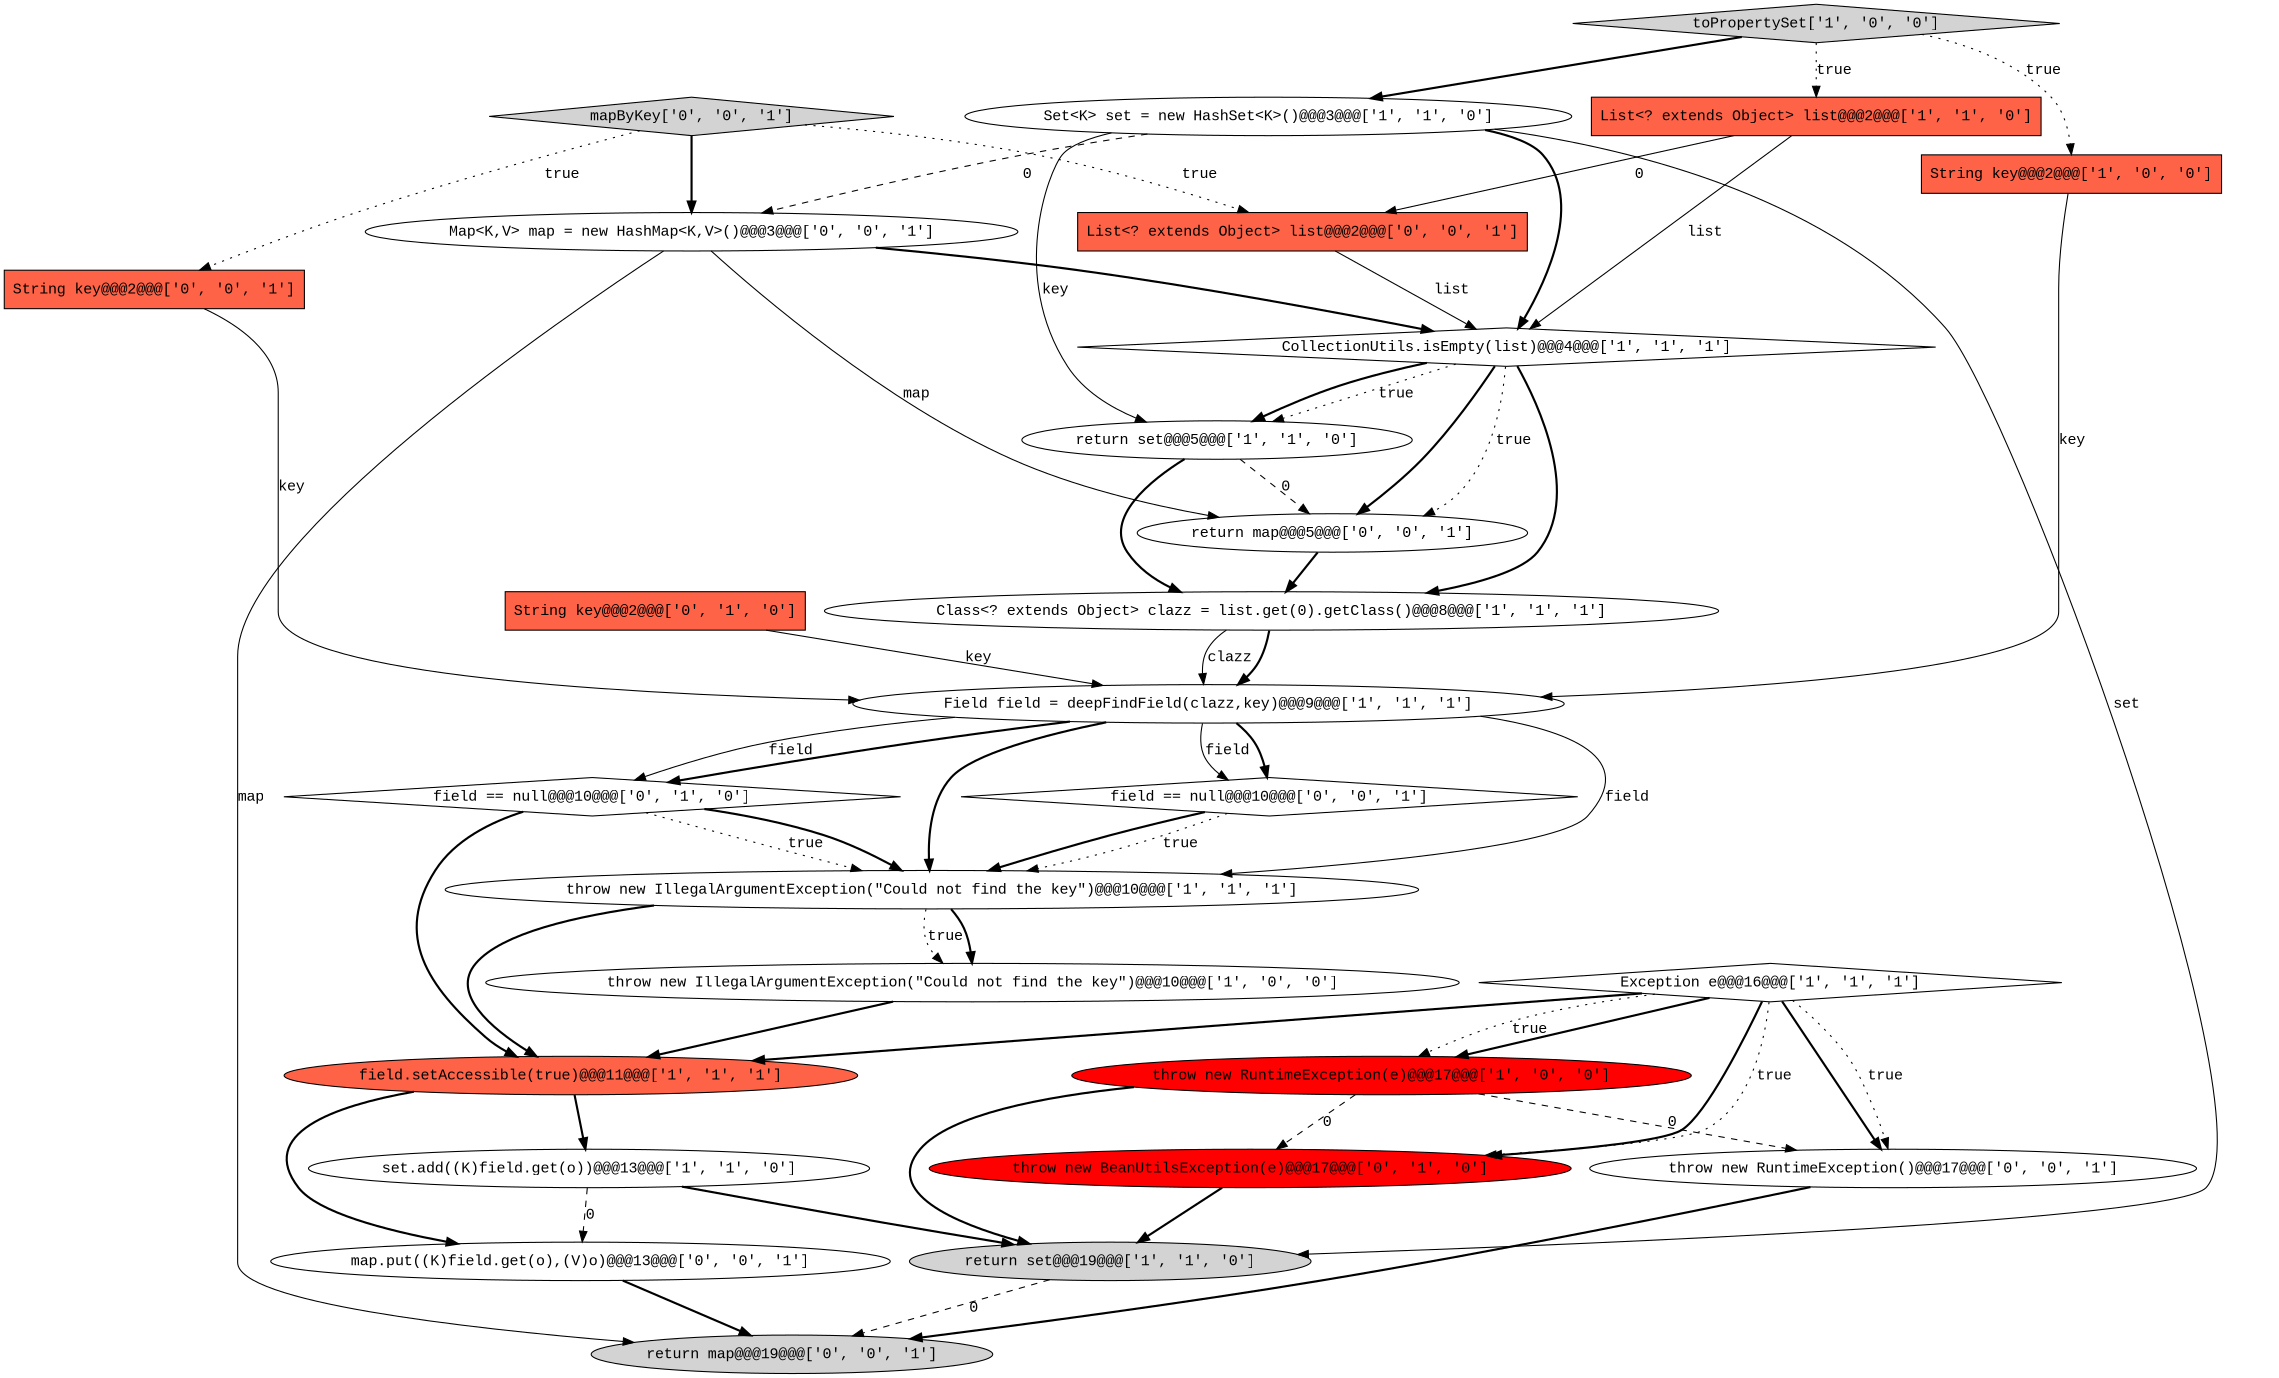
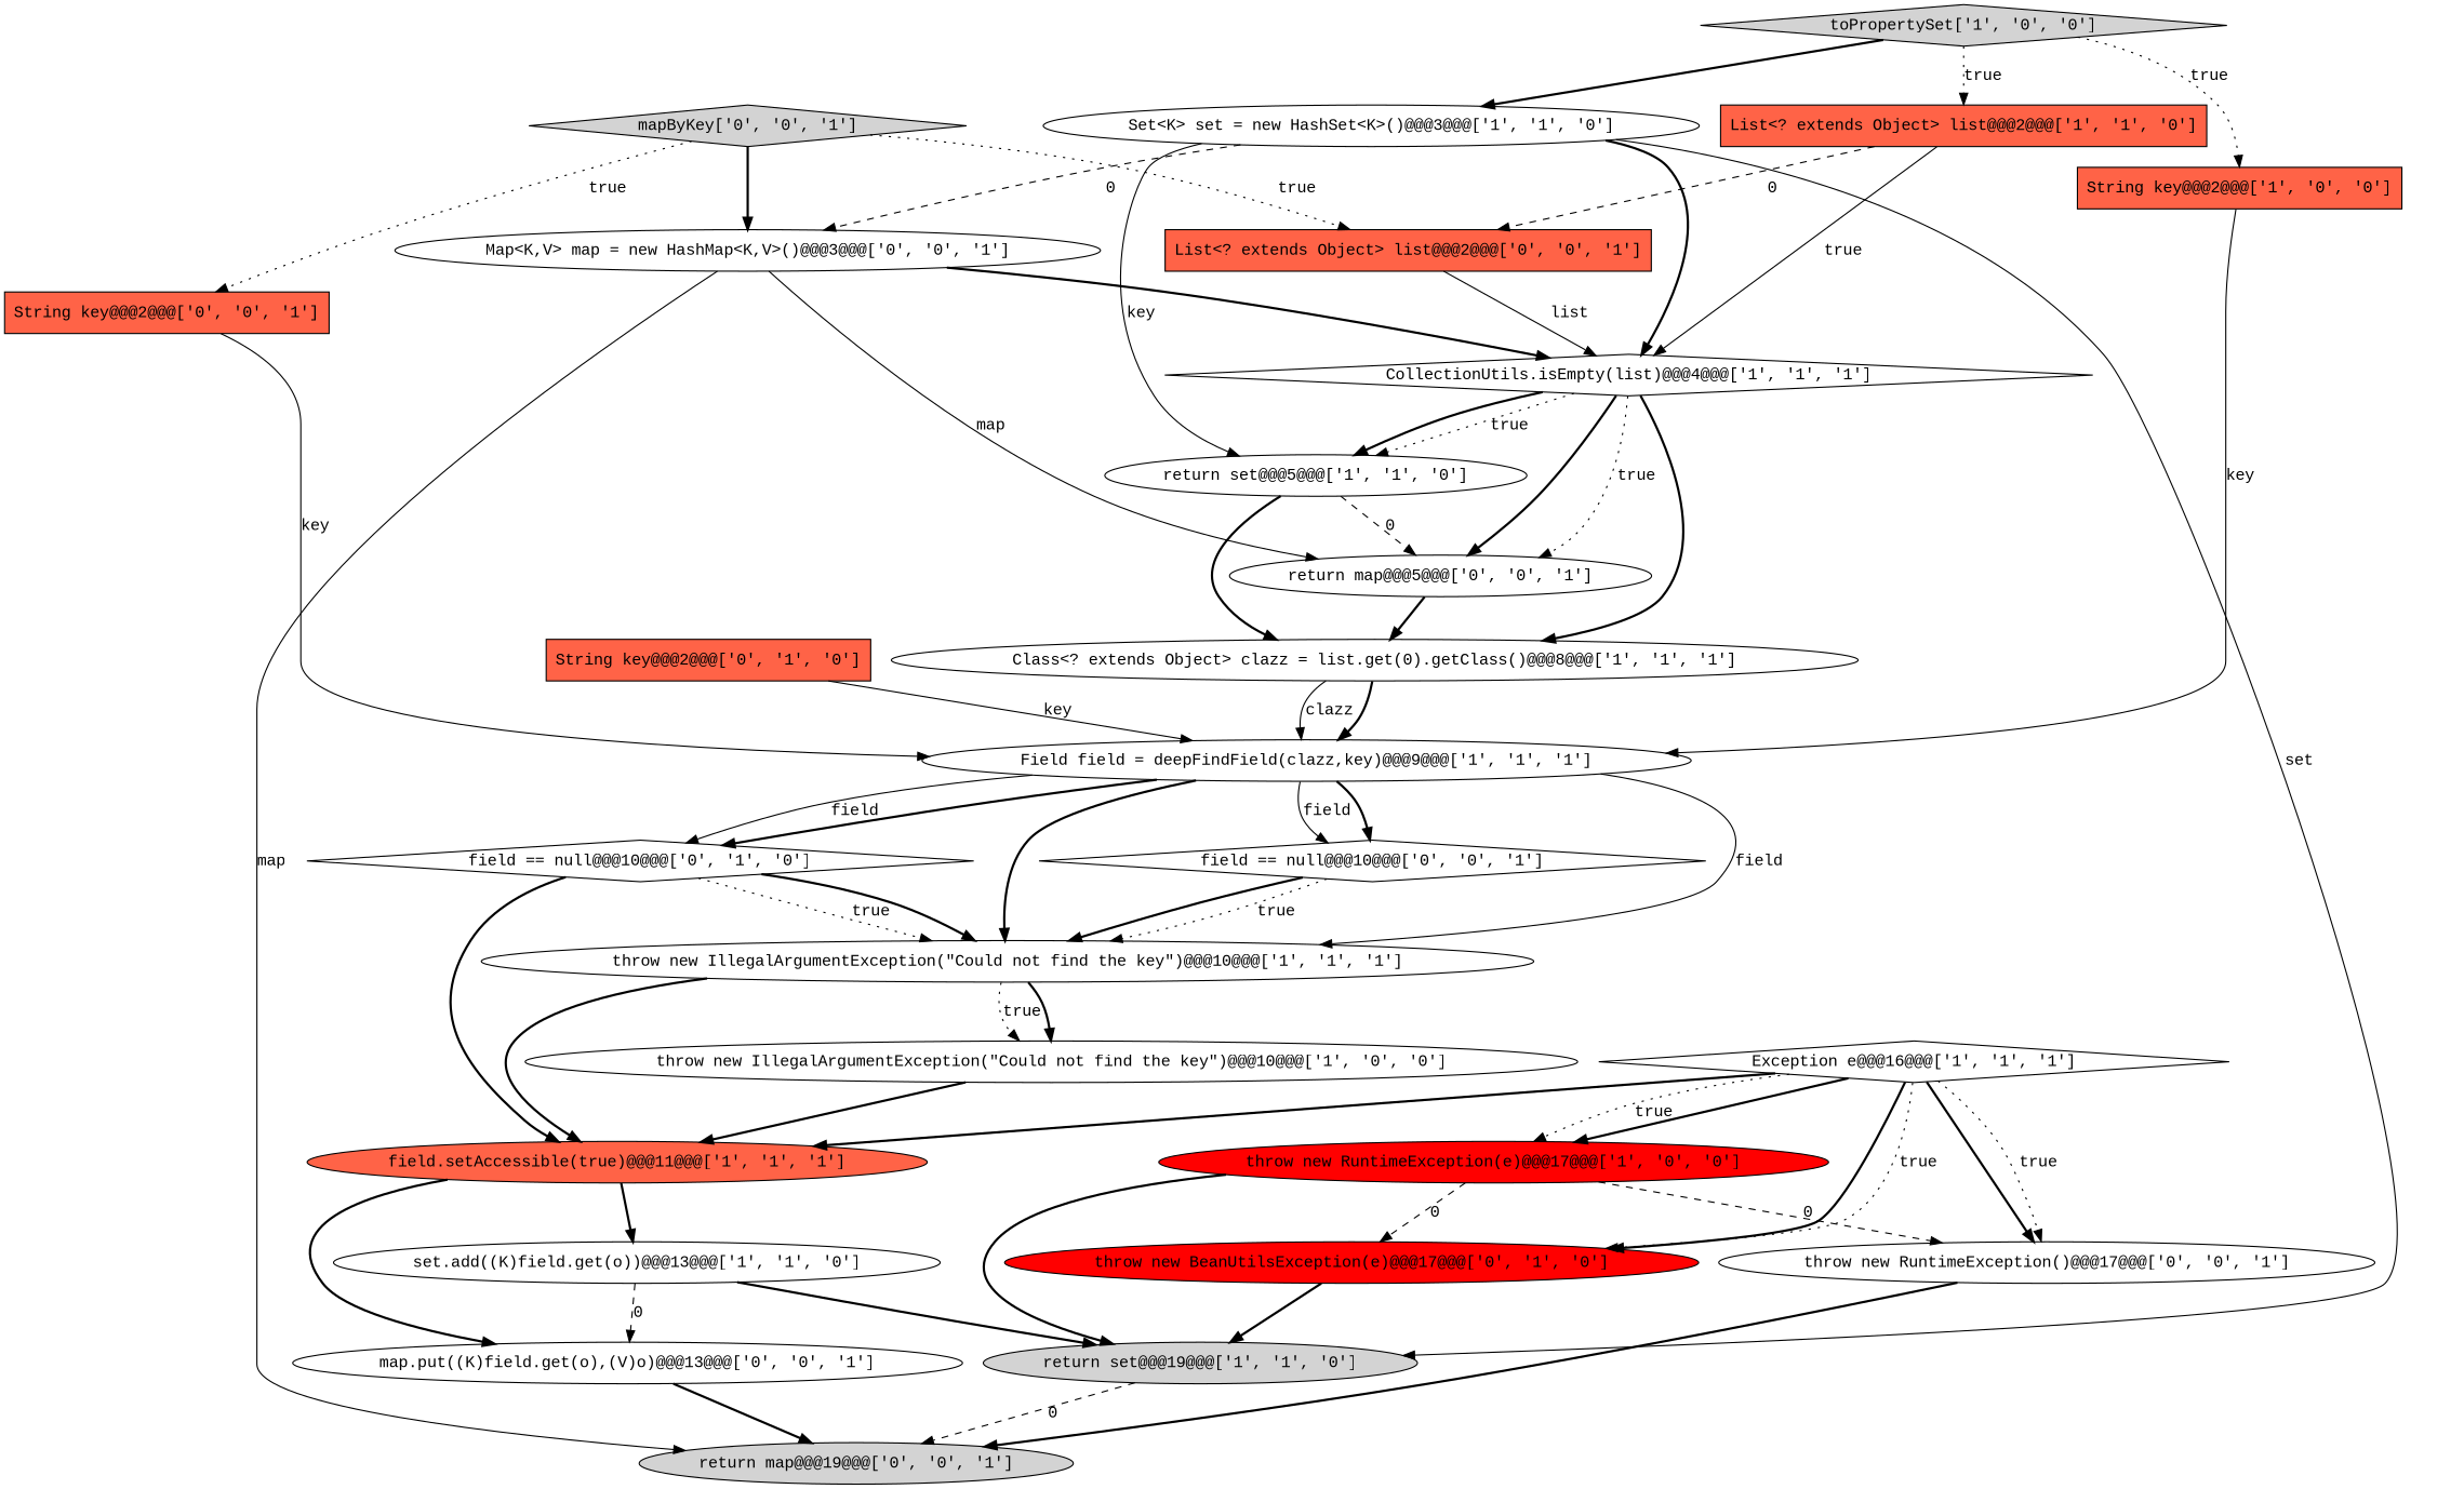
  digraph {
    fontname="Liberation Mono"
    node [fillcolor=white fontname="Liberation Mono" shape=ellipse style=filled]
    edge [fontname="Liberation Mono" style=bold]
    n1 [fillcolor=lightgray label="return map@@@19@@@['0', '0', '1']"]
    n2 [fillcolor=tomato label="List<? extends Object> list@@@2@@@['1', '1', '0']" shape=box]
    n3 [label="CollectionUtils.isEmpty(list)@@@4@@@['1', '1', '1']" shape=diamond]
    n4 [fillcolor=tomato label="List<? extends Object> list@@@2@@@['0', '0', '1']" shape=box]
    n5 [label="Class<? extends Object> clazz = list.get(0).getClass()@@@8@@@['1', '1', '1']"]
    n6 [label="return map@@@5@@@['0', '0', '1']"]
    n7 [label="return set@@@5@@@['1', '1', '0']"]
    n8 [fillcolor=lightgray label="mapByKey['0', '0', '1']" shape=diamond]
    n9 [label="Map<K,V> map = new HashMap<K,V>()@@@3@@@['0', '0', '1']"]
    n10 [fillcolor=tomato label="String key@@@2@@@['0', '0', '1']" shape=box]
    n11 [label="Field field = deepFindField(clazz,key)@@@9@@@['1', '1', '1']"]
    n12 [label="map.put((K)field.get(o),(V)o)@@@13@@@['0', '0', '1']"]
    n13 [label="field == null@@@10@@@['0', '1', '0']" shape=diamond]
    n14 [label="throw new IllegalArgumentException(\"Could not find the key\")@@@10@@@['1', '1', '1']"]
    n15 [label="field == null@@@10@@@['0', '0', '1']" shape=diamond]
    n16 [label="Exception e@@@16@@@['1', '1', '1']" shape=diamond]
    n17 [fillcolor=red label="throw new BeanUtilsException(e)@@@17@@@['0', '1', '0']"]
    n18 [label="throw new RuntimeException()@@@17@@@['0', '0', '1']"]
    n19 [fillcolor=red label="throw new RuntimeException(e)@@@17@@@['1', '0', '0']"]
    n20 [fillcolor=tomato label="field.setAccessible(true)@@@11@@@['1', '1', '1']"]
    n21 [fillcolor=lightgray label="return set@@@19@@@['1', '1', '0']"]
    n22 [fillcolor=lightgray label="toPropertySet['1', '0', '0']" shape=diamond]
    n23 [label="Set<K> set = new HashSet<K>()@@@3@@@['1', '1', '0']"]
    n24 [fillcolor=tomato label="String key@@@2@@@['1', '0', '0']" shape=box]
    n25 [fillcolor=tomato label="String key@@@2@@@['0', '1', '0']" shape=box]
    n26 [label="set.add((K)field.get(o))@@@13@@@['1', '1', '0']"]
    n27 [label="throw new IllegalArgumentException(\"Could not find the key\")@@@10@@@['1', '0', '0']"]
-   n2 -> n3 [label=list style=solid]
-   n2 -> n4 [label=0 style=solid]
+   n2 -> n3 [label=true style=solid]
+   n2 -> n4 [label=0 style=dashed]
    n3 -> n5
    n3 -> n6 [label=true style=dotted]
    n3 -> n6
    n3 -> n7 [label=true style=dotted]
    n3 -> n7
    n4 -> n3 [label=list style=solid]
    n5 -> n11
    n5 -> n11 [label=clazz style=solid]
    n6 -> n5
    n7 -> n5
    n7 -> n6 [label=0 style=dashed]
    n8 -> n4 [label=true style=dotted]
    n8 -> n9
    n8 -> n10 [label=true style=dotted]
    n9 -> n1 [label=map style=solid]
    n9 -> n3
    n9 -> n6 [label=map style=solid]
    n10 -> n11 [label=key style=solid]
    n11 -> n13
    n11 -> n13 [label=field style=solid]
    n11 -> n14
    n11 -> n14 [label=field style=solid]
    n11 -> n15
    n11 -> n15 [label=field style=solid]
    n12 -> n1
    n13 -> n14 [label=true style=dotted]
    n13 -> n14
    n13 -> n20
    n14 -> n20
    n14 -> n27 [label=true style=dotted]
    n14 -> n27
    n15 -> n14 [label=true style=dotted]
    n15 -> n14
    n16 -> n17
    n16 -> n17 [label=true style=dotted]
    n16 -> n18
    n16 -> n18 [label=true style=dotted]
    n16 -> n19
    n16 -> n19 [label=true style=dotted]
    n16 -> n20
    n17 -> n21
    n18 -> n1
    n19 -> n17 [label=0 style=dashed]
    n19 -> n18 [label=0 style=dashed]
    n19 -> n21
    n20 -> n12
    n20 -> n26
    n21 -> n1 [label=0 style=dashed]
    n22 -> n2 [label=true style=dotted]
    n22 -> n23
    n22 -> n24 [label=true style=dotted]
    n23 -> n3
    n23 -> n7 [label=key style=solid]
    n23 -> n9 [label=0 style=dashed]
    n23 -> n21 [label=set style=solid]
    n24 -> n11 [label=key style=solid]
    n25 -> n11 [label=key style=solid]
    n26 -> n12 [label=0 style=dashed]
    n26 -> n21
    n27 -> n20
  }
